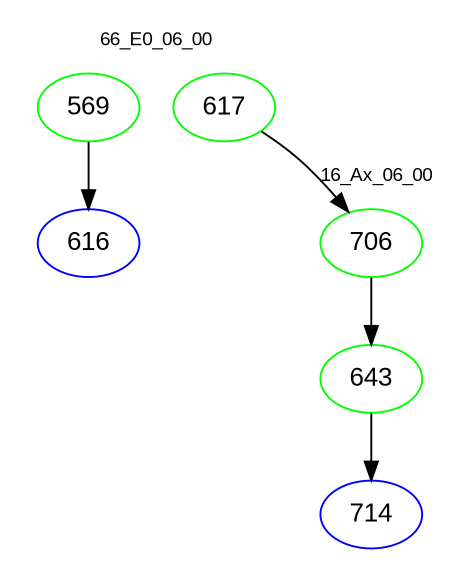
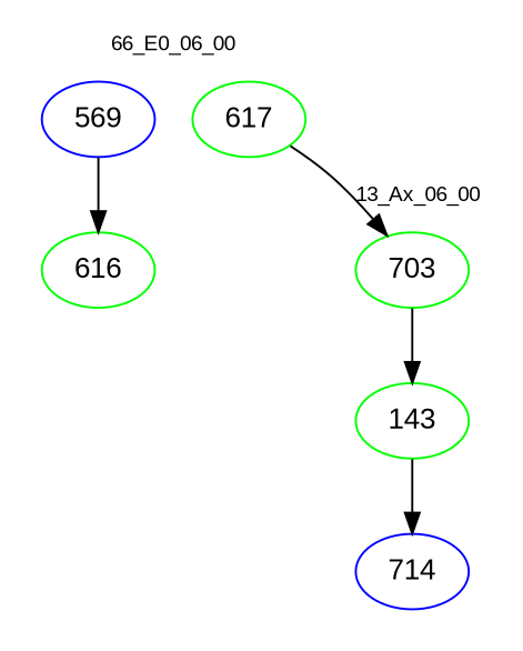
  digraph {
    fontname="Liberation Sans"
    node [color=green fontname="Liberation Sans"]
    edge [color=black fontname="Liberation Sans"]
-   n1 [label=706]
-   n2 [label=643]
+   n1 [label=703]
+   n2 [label=143]
    n3 [color=blue label=714]
    n4 [label=617]
-   n5 [label=569]
-   n6 [color=blue label=616]
+   n5 [color=blue label=569]
+   n6 [label=616]
    subgraph cluster_1 {
      color=white
      fontsize=10
-     label="16_Ax_06_00"
+     label="13_Ax_06_00"
      n1
      n2
      n3
    }
    subgraph cluster_2 {
      color=white
      fontsize=10
      label="66_E0_06_00"
      n4
      n5
      n6
    }
    n1 -> n2
    n2 -> n3
    n4 -> n1
    n5 -> n6
  }
